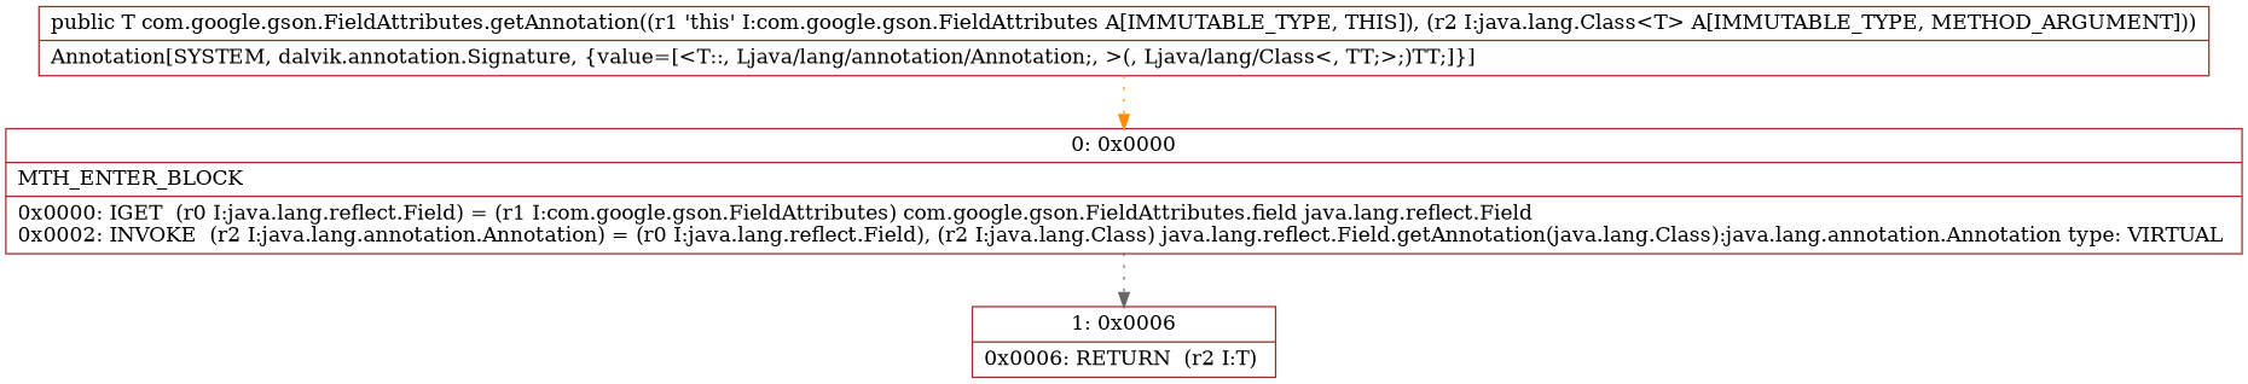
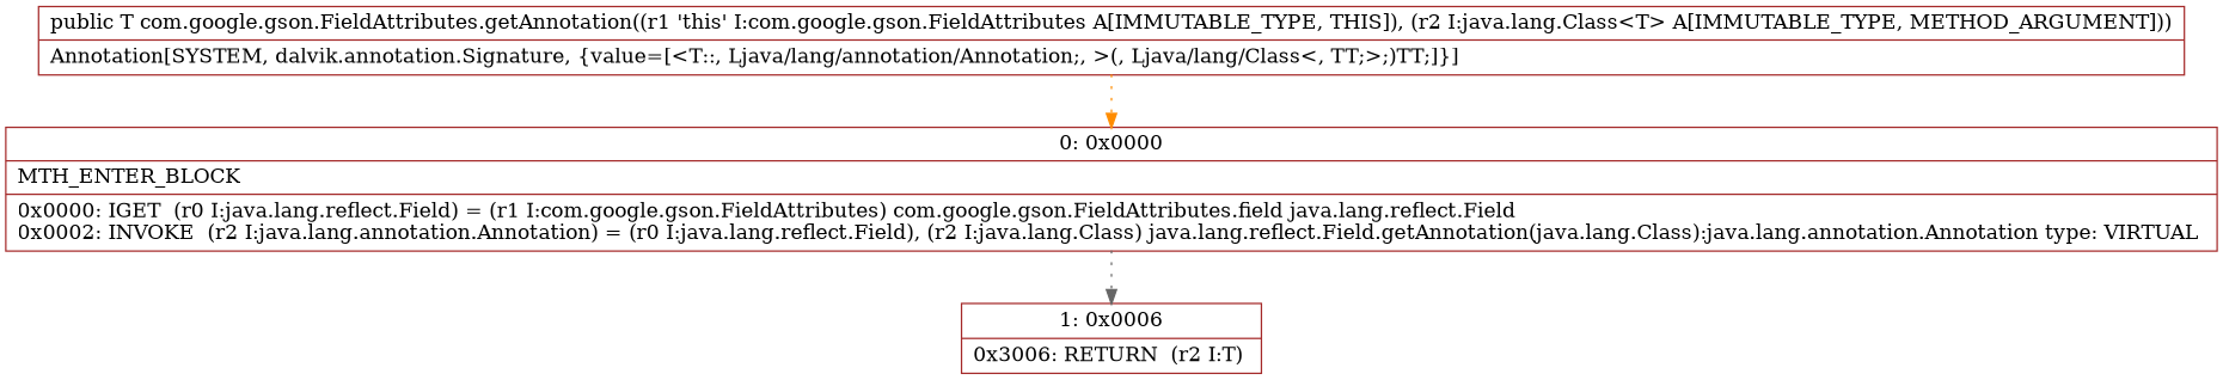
  digraph {
    node [shape=record color=brown]
    edge [style=dotted]
    n1 [label="{0\:\ 0x0000|MTH_ENTER_BLOCK\l|0x0000: IGET  (r0 I:java.lang.reflect.Field) = (r1 I:com.google.gson.FieldAttributes) com.google.gson.FieldAttributes.field java.lang.reflect.Field \l0x0002: INVOKE  (r2 I:java.lang.annotation.Annotation) = (r0 I:java.lang.reflect.Field), (r2 I:java.lang.Class) java.lang.reflect.Field.getAnnotation(java.lang.Class):java.lang.annotation.Annotation type: VIRTUAL \l}"]
-   n2 [label="{1\:\ 0x0006|0x0006: RETURN  (r2 I:T) \l}"]
+   n2 [label="{1\:\ 0x0006|0x3006: RETURN  (r2 I:T) \l}"]
    n3 [label="{public T com.google.gson.FieldAttributes.getAnnotation((r1 'this' I:com.google.gson.FieldAttributes A[IMMUTABLE_TYPE, THIS]), (r2 I:java.lang.Class\<T\> A[IMMUTABLE_TYPE, METHOD_ARGUMENT]))  | Annotation[SYSTEM, dalvik.annotation.Signature, \{value=[\<T::, Ljava\/lang\/annotation\/Annotation;, \>(, Ljava\/lang\/Class\<, TT;\>;)TT;]\}]\l}"]
    n1 -> n2 [color=gray40]
    n3 -> n1 [color=darkorange]
  }
